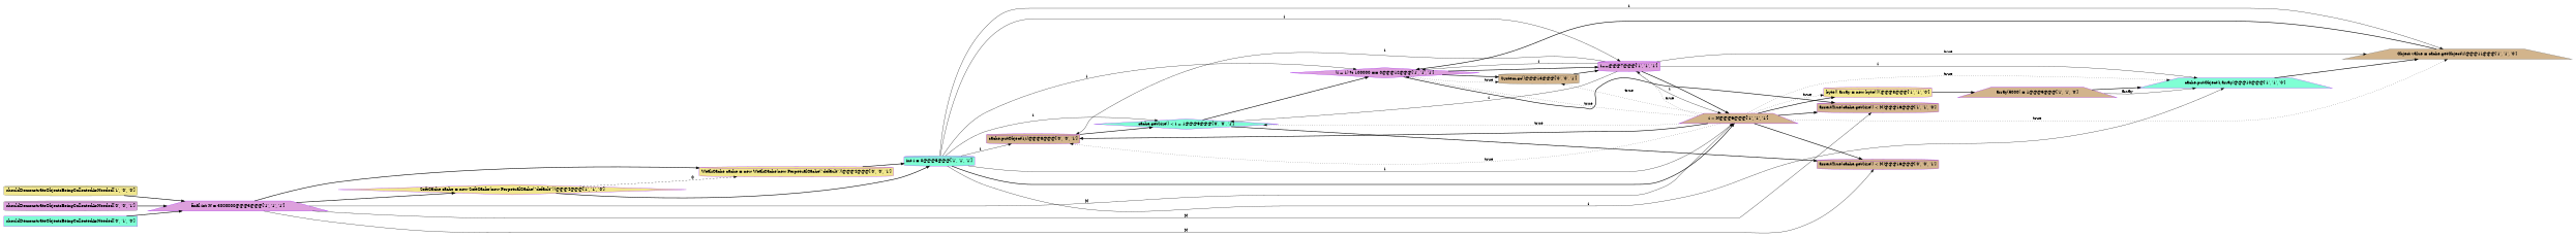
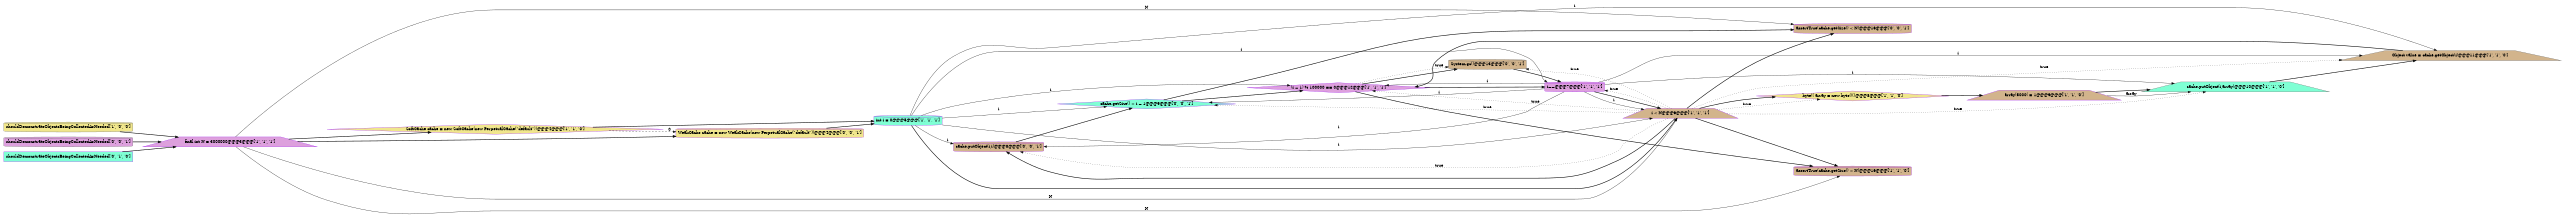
  digraph {
    rankdir=LR
    node [color=purple fillcolor=tan shape=cylinder style=filled]
    edge [style=bold]
    n1 [label="cache.putObject(i,i)@@@8@@@['0', '0', '1']"]
    n2 [fillcolor=aquamarine label="cache.getSize() < i + 1@@@9@@@['0', '0', '1']" shape=diamond]
    n3 [fillcolor=plum label="(i + 1) % 100000 == 0@@@12@@@['1', '1', '1']" shape=diamond]
    n4 [label="assertTrue(cache.getSize() < N)@@@16@@@['0', '0', '1']"]
    n5 [color=gray40 label="Object value = cache.getObject(i)@@@11@@@['1', '1', '0']" shape=trapezium]
    n6 [label="assertTrue(cache.getSize() < N)@@@16@@@['1', '1', '0']"]
    n7 [color=gray40 label="System.gc()@@@13@@@['0', '0', '1']"]
    n8 [fillcolor=plum label="i++@@@7@@@['1', '1', '1']"]
    n9 [fillcolor=plum label="final int N = 3000000@@@3@@@['1', '1', '1']" shape=trapezium]
    n10 [fillcolor=khaki label="SoftCache cache = new SoftCache(new PerpetualCache(\"default\"))@@@4@@@['1', '1', '0']" shape=diamond]
    n11 [label="i < N@@@6@@@['1', '1', '1']" shape=trapezium]
    n12 [fillcolor=khaki label="WeakCache cache = new WeakCache(new PerpetualCache(\"default\"))@@@4@@@['0', '0', '1']"]
    n13 [fillcolor=aquamarine label="int i = 0@@@5@@@['1', '1', '1']"]
-   n14 [fillcolor=aquamarine label="cache.putObject(i,array)@@@10@@@['1', '1', '0']" shape=trapezium]
-   n15 [fillcolor=khaki label="byte(( array = new byte((((@@@8@@@['1', '1', '0']"]
+   n14 [color=gray40 fillcolor=aquamarine label="cache.putObject(i,array)@@@10@@@['1', '1', '0']" shape=trapezium]
+   n15 [fillcolor=khaki label="byte(( array = new byte((((@@@8@@@['1', '1', '0']" shape=diamond]
    n16 [label="array(5000( = 1@@@9@@@['1', '1', '0']" shape=trapezium]
    n17 [color=gray40 fillcolor=khaki label="shouldDemonstrateObjectsBeingCollectedAsNeeded['1', '0', '0']"]
    n18 [color=gray40 fillcolor=plum label="shouldDemonstrateObjectsBeingCollectedAsNeeded['0', '0', '1']"]
    n19 [fillcolor=aquamarine label="shouldDemonstrateObjectsBeingCollectedAsNeeded['0', '1', '0']" shape=box]
    n1 -> n2
    n2 -> n3
    n2 -> n4
    n3 -> n6
    n3 -> n7
    n3 -> n7 [label=true style=dotted]
    n3 -> n8
    n5 -> n3
    n7 -> n8
    n8 -> n1 [label=i style=solid]
    n8 -> n2 [label=i style=solid]
    n8 -> n3 [label=i style=solid]
-   n8 -> n5 [label=true style=solid]
+   n8 -> n5 [label=i style=solid]
    n8 -> n11
    n8 -> n11 [label=i style=solid]
    n8 -> n14 [label=i style=solid]
    n9 -> n4 [label=N style=solid]
    n9 -> n6 [label=N style=solid]
    n9 -> n10
    n9 -> n11 [label=N style=solid]
    n9 -> n12
    n10 -> n12 [label=0 style=dashed]
    n10 -> n13
    n11 -> n1
    n11 -> n1 [label=true style=dotted]
    n11 -> n2 [label=true style=dotted]
    n11 -> n3 [label=true style=dotted]
    n11 -> n4
    n11 -> n5 [label=true style=dotted]
    n11 -> n6
    n11 -> n7 [label=true style=dotted]
    n11 -> n8 [label=true style=dotted]
    n11 -> n14 [label=true style=dotted]
    n11 -> n15
    n11 -> n15 [label=true style=dotted]
    n12 -> n13
    n13 -> n1 [label=i style=solid]
    n13 -> n2 [label=i style=solid]
    n13 -> n3 [label=i style=solid]
    n13 -> n5 [label=i style=solid]
    n13 -> n8 [label=i style=solid]
    n13 -> n11
    n13 -> n11 [label=i style=solid]
-   n13 -> n14 [label=i style=solid]
    n14 -> n5
    n15 -> n16
    n16 -> n14
    n16 -> n14 [label=array style=solid]
    n17 -> n9
    n18 -> n9
    n19 -> n9
  }
